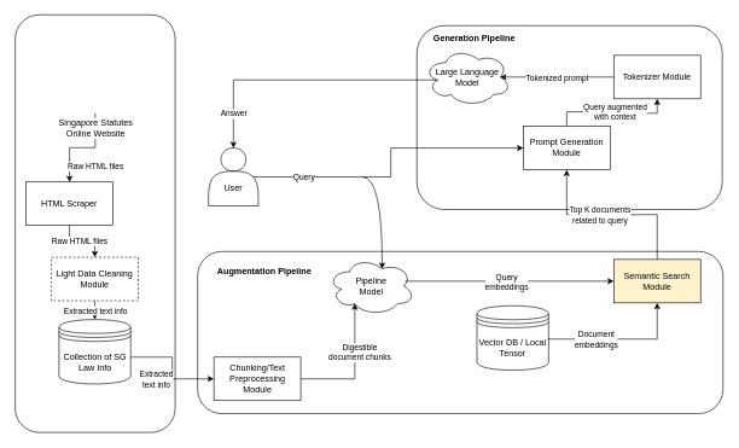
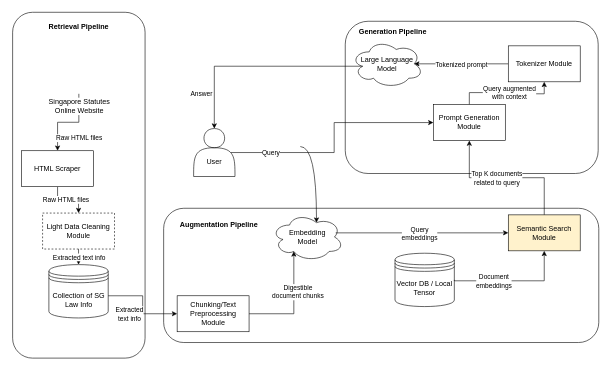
  <mxCell id="0" />
  <mxCell id="1" parent="0" />
  <mxCell id="2" value="" style="rounded=1;whiteSpace=wrap;html=1;fillColor=none;" vertex="1" parent="1"><mxGeometry x="575" y="35" width="422" height="254" as="geometry" /></mxCell>
  <mxCell id="3" value="" style="rounded=1;whiteSpace=wrap;html=1;fillColor=none;" vertex="1" parent="1"><mxGeometry x="272" y="347" width="726" height="224" as="geometry" /></mxCell>
  <mxCell id="4" value="" style="rounded=1;whiteSpace=wrap;html=1;fillColor=none;" vertex="1" parent="1"><mxGeometry x="20" y="20" width="221" height="577" as="geometry" /></mxCell>
  <mxCell id="5" style="edgeStyle=orthogonalEdgeStyle;rounded=0;orthogonalLoop=1;jettySize=auto;html=1;exitX=0.5;exitY=1;exitDx=0;exitDy=0;entryX=0.5;entryY=0;entryDx=0;entryDy=0;" edge="1" parent="1" source="7" target="14"><mxGeometry relative="1" as="geometry"><mxPoint x="475" y="108" as="targetPoint" /></mxGeometry></mxCell>
  <mxCell id="6" value="Raw HTML files" style="edgeLabel;html=1;align=center;verticalAlign=middle;resizable=0;points=[];" vertex="1" connectable="0" parent="5"><mxGeometry x="-0.125" relative="1" as="geometry"><mxPoint y="-1" as="offset" /></mxGeometry></mxCell>
  <mxCell id="7" value="HTML Scraper" style="rounded=0;whiteSpace=wrap;html=1;" vertex="1" parent="1"><mxGeometry x="35" y="251" width="120" height="60" as="geometry" /></mxCell>
  <mxCell id="8" style="edgeStyle=orthogonalEdgeStyle;rounded=0;orthogonalLoop=1;jettySize=auto;html=1;exitX=0.5;exitY=1;exitDx=0;exitDy=0;entryX=0.5;entryY=0;entryDx=0;entryDy=0;" edge="1" parent="1" source="10" target="7"><mxGeometry relative="1" as="geometry" /></mxCell>
  <mxCell id="9" value="Raw HTML files" style="edgeLabel;html=1;align=center;verticalAlign=middle;resizable=0;points=[];" vertex="1" connectable="0" parent="8"><mxGeometry x="-0.281" y="-1" relative="1" as="geometry"><mxPoint x="1" y="26" as="offset" /></mxGeometry></mxCell>
  <mxCell id="10" value="Singapore Statutes&lt;br&gt;Online Website" style="shape=image;html=1;verticalAlign=top;verticalLabelPosition=bottom;labelBackgroundColor=#ffffff;imageAspect=0;aspect=fixed;image=https://cdn1.iconfinder.com/data/icons/100-basic-for-user-interface/32/29-Screen-128.png" vertex="1" parent="1"><mxGeometry x="88" y="71" width="85" height="85" as="geometry" /></mxCell>
+ <mxCell id="11" value="Retrieval Pipeline" style="text;html=1;align=center;verticalAlign=middle;resizable=0;points=[];autosize=1;strokeColor=none;fillColor=none;fontStyle=1" vertex="1" parent="1"><mxGeometry x="74.5" y="32" width="111" height="26" as="geometry" /></mxCell>
  <mxCell id="12" style="edgeStyle=orthogonalEdgeStyle;rounded=0;orthogonalLoop=1;jettySize=auto;html=1;exitX=0.5;exitY=1;exitDx=0;exitDy=0;entryX=0.5;entryY=0;entryDx=0;entryDy=0;" edge="1" parent="1" source="14" target="17"><mxGeometry relative="1" as="geometry" /></mxCell>
  <mxCell id="13" value="Extracted text info" style="edgeLabel;html=1;align=center;verticalAlign=middle;resizable=0;points=[];" vertex="1" connectable="0" parent="12"><mxGeometry x="-0.34" y="-1" relative="1" as="geometry"><mxPoint x="1" y="4" as="offset" /></mxGeometry></mxCell>
  <mxCell id="14" value="Light Data Cleaning Module" style="rounded=0;whiteSpace=wrap;html=1;dashed=1;" vertex="1" parent="1"><mxGeometry x="70" y="355" width="120" height="60" as="geometry" /></mxCell>
  <mxCell id="15" value="" style="edgeStyle=orthogonalEdgeStyle;rounded=0;orthogonalLoop=1;jettySize=auto;html=1;exitX=0.995;exitY=0.584;exitDx=0;exitDy=0;exitPerimeter=0;" edge="1" parent="1" source="17" target="20"><mxGeometry relative="1" as="geometry" /></mxCell>
  <mxCell id="16" value="Extracted&lt;br&gt;text info" style="edgeLabel;html=1;align=center;verticalAlign=middle;resizable=0;points=[];" vertex="1" connectable="0" parent="15"><mxGeometry x="0.341" y="2" relative="1" as="geometry"><mxPoint x="-33" y="2" as="offset" /></mxGeometry></mxCell>
  <mxCell id="17" value="Collection of SG Law Info" style="shape=datastore;whiteSpace=wrap;html=1;" vertex="1" parent="1"><mxGeometry x="80.5" y="441" width="99" height="89" as="geometry" /></mxCell>
  <mxCell id="18" style="edgeStyle=orthogonalEdgeStyle;rounded=0;orthogonalLoop=1;jettySize=auto;html=1;exitX=1;exitY=0.5;exitDx=0;exitDy=0;entryX=0.31;entryY=0.8;entryDx=0;entryDy=0;entryPerimeter=0;" edge="1" parent="1" source="20" target="21"><mxGeometry relative="1" as="geometry"><mxPoint x="728.5" y="442" as="targetPoint" /></mxGeometry></mxCell>
  <mxCell id="19" value="Digestible&lt;br&gt;document chunks" style="edgeLabel;html=1;align=center;verticalAlign=middle;resizable=0;points=[];" vertex="1" connectable="0" parent="18"><mxGeometry x="-0.169" y="3" relative="1" as="geometry"><mxPoint x="7" y="-34" as="offset" /></mxGeometry></mxCell>
  <mxCell id="20" value="Chunking/Text Preprocessing Module" style="whiteSpace=wrap;html=1;" vertex="1" parent="1"><mxGeometry x="294.5" y="493" width="120" height="60" as="geometry" /></mxCell>
- <mxCell id="21" value="Pipeline&lt;br&gt;Model" style="ellipse;shape=cloud;whiteSpace=wrap;html=1;" vertex="1" parent="1"><mxGeometry x="452" y="355" width="120" height="80" as="geometry" /></mxCell>
+ <mxCell id="21" value="Embedding&lt;br&gt;Model" style="ellipse;shape=cloud;whiteSpace=wrap;html=1;" vertex="1" parent="1"><mxGeometry x="452" y="355" width="120" height="80" as="geometry" /></mxCell>
  <mxCell id="22" value="Vector DB / Local Tensor" style="shape=datastore;whiteSpace=wrap;html=1;" vertex="1" parent="1"><mxGeometry x="658" y="422" width="99" height="89" as="geometry" /></mxCell>
  <mxCell id="23" style="edgeStyle=orthogonalEdgeStyle;rounded=0;orthogonalLoop=1;jettySize=auto;html=1;exitX=1;exitY=0.5;exitDx=0;exitDy=0;entryX=0.5;entryY=1;entryDx=0;entryDy=0;" edge="1" parent="1" source="22" target="29"><mxGeometry relative="1" as="geometry"><mxPoint x="783" y="489.5" as="sourcePoint" /><mxPoint x="899.2" y="429" as="targetPoint" /><Array as="points"><mxPoint x="907" y="468" /></Array></mxGeometry></mxCell>
  <mxCell id="24" value="Document&lt;br&gt;embeddings" style="edgeLabel;html=1;align=center;verticalAlign=middle;resizable=0;points=[];" vertex="1" connectable="0" parent="23"><mxGeometry x="-0.335" y="1" relative="1" as="geometry"><mxPoint y="1" as="offset" /></mxGeometry></mxCell>
  <mxCell id="25" style="edgeStyle=orthogonalEdgeStyle;rounded=0;orthogonalLoop=1;jettySize=auto;html=1;exitX=0.892;exitY=0.413;exitDx=0;exitDy=0;exitPerimeter=0;entryX=0;entryY=0.5;entryDx=0;entryDy=0;" edge="1" parent="1" source="21" target="29"><mxGeometry relative="1" as="geometry"><mxPoint x="855.4" y="375" as="targetPoint" /></mxGeometry></mxCell>
  <mxCell id="26" value="Query&lt;br&gt;embeddings" style="edgeLabel;html=1;align=center;verticalAlign=middle;resizable=0;points=[];" vertex="1" connectable="0" parent="25"><mxGeometry x="-0.366" y="2" relative="1" as="geometry"><mxPoint x="48" y="3" as="offset" /></mxGeometry></mxCell>
  <mxCell id="27" style="edgeStyle=orthogonalEdgeStyle;rounded=0;orthogonalLoop=1;jettySize=auto;html=1;exitX=0.5;exitY=0;exitDx=0;exitDy=0;entryX=0.5;entryY=1;entryDx=0;entryDy=0;" edge="1" parent="1" source="29" target="32"><mxGeometry relative="1" as="geometry" /></mxCell>
  <mxCell id="28" value="Top K documents&lt;br&gt;related to query" style="edgeLabel;html=1;align=center;verticalAlign=middle;resizable=0;points=[];" vertex="1" connectable="0" parent="27"><mxGeometry x="0.094" y="-3" relative="1" as="geometry"><mxPoint x="-6" y="3" as="offset" /></mxGeometry></mxCell>
  <mxCell id="29" value="Semantic Search Module" style="rounded=0;whiteSpace=wrap;html=1;fillColor=#fff2cc;" vertex="1" parent="1"><mxGeometry x="847" y="358" width="120" height="60" as="geometry" /></mxCell>
  <mxCell id="30" style="edgeStyle=orthogonalEdgeStyle;rounded=0;orthogonalLoop=1;jettySize=auto;html=1;exitX=0.5;exitY=0;exitDx=0;exitDy=0;entryX=0.5;entryY=1;entryDx=0;entryDy=0;" edge="1" parent="1" source="32" target="35"><mxGeometry relative="1" as="geometry" /></mxCell>
  <mxCell id="31" value="Query augmented&lt;br&gt;with context" style="edgeLabel;html=1;align=center;verticalAlign=middle;resizable=0;points=[];" vertex="1" connectable="0" parent="30"><mxGeometry x="0.033" relative="1" as="geometry"><mxPoint as="offset" /></mxGeometry></mxCell>
  <mxCell id="32" value="Prompt Generation Module" style="rounded=0;whiteSpace=wrap;html=1;" vertex="1" parent="1"><mxGeometry x="722" y="174" width="120" height="60" as="geometry" /></mxCell>
  <mxCell id="33" style="edgeStyle=orthogonalEdgeStyle;rounded=0;orthogonalLoop=1;jettySize=auto;html=1;exitX=0;exitY=0.5;exitDx=0;exitDy=0;entryX=0.875;entryY=0.5;entryDx=0;entryDy=0;entryPerimeter=0;" edge="1" parent="1" source="35" target="38"><mxGeometry relative="1" as="geometry" /></mxCell>
  <mxCell id="34" value="Tokenized prompt" style="edgeLabel;html=1;align=center;verticalAlign=middle;resizable=0;points=[];" vertex="1" connectable="0" parent="33"><mxGeometry x="0.134" y="3" relative="1" as="geometry"><mxPoint x="10" y="-3" as="offset" /></mxGeometry></mxCell>
  <mxCell id="35" value="Tokenizer Module" style="rounded=0;whiteSpace=wrap;html=1;" vertex="1" parent="1"><mxGeometry x="847" y="76" width="120" height="60" as="geometry" /></mxCell>
  <mxCell id="36" style="edgeStyle=orthogonalEdgeStyle;rounded=0;orthogonalLoop=1;jettySize=auto;html=1;exitX=0.16;exitY=0.55;exitDx=0;exitDy=0;exitPerimeter=0;" edge="1" parent="1" source="38" target="40"><mxGeometry relative="1" as="geometry" /></mxCell>
  <mxCell id="37" value="Answer" style="edgeLabel;html=1;align=center;verticalAlign=middle;resizable=0;points=[];" vertex="1" connectable="0" parent="36"><mxGeometry x="-0.008" y="-2" relative="1" as="geometry"><mxPoint x="-96" y="48" as="offset" /></mxGeometry></mxCell>
  <mxCell id="38" value="Large Language Model" style="ellipse;shape=cloud;whiteSpace=wrap;html=1;" vertex="1" parent="1"><mxGeometry x="585" y="66" width="120" height="80" as="geometry" /></mxCell>
  <mxCell id="39" value="Augmentation Pipeline" style="text;html=1;align=center;verticalAlign=middle;resizable=0;points=[];autosize=1;strokeColor=none;fillColor=none;fontStyle=1" vertex="1" parent="1"><mxGeometry x="294.5" y="361" width="138" height="26" as="geometry" /></mxCell>
- <mxCell id="40" value="&lt;br&gt;&lt;div&gt;&lt;br&gt;&lt;/div&gt;&lt;div&gt;User&lt;/div&gt;" style="shape=actor;whiteSpace=wrap;html=1;" vertex="1" parent="1"><mxGeometry x="287" y="204" width="69" height="80" as="geometry" /></mxCell>
+ <mxCell id="40" value="&lt;br&gt;&lt;div&gt;&lt;br&gt;&lt;/div&gt;&lt;div&gt;User&lt;/div&gt;" style="shape=actor;whiteSpace=wrap;html=1;" vertex="1" parent="1"><mxGeometry x="322" y="214" width="69" height="80" as="geometry" /></mxCell>
  <mxCell id="41" style="edgeStyle=orthogonalEdgeStyle;rounded=0;orthogonalLoop=1;jettySize=auto;html=1;exitX=0.9;exitY=0.5;exitDx=0;exitDy=0;entryX=0;entryY=0.5;entryDx=0;entryDy=0;exitPerimeter=0;" edge="1" parent="1" source="40" target="32"><mxGeometry relative="1" as="geometry"><mxPoint x="561" y="252" as="sourcePoint" /></mxGeometry></mxCell>
  <mxCell id="42" value="Query" style="edgeLabel;html=1;align=center;verticalAlign=middle;resizable=0;points=[];" vertex="1" connectable="0" parent="41"><mxGeometry x="-0.751" y="2" relative="1" as="geometry"><mxPoint x="18" y="2" as="offset" /></mxGeometry></mxCell>
  <mxCell id="43" value="" style="endArrow=classic;html=1;rounded=0;entryX=0.625;entryY=0.2;entryDx=0;entryDy=0;entryPerimeter=0;edgeStyle=orthogonalEdgeStyle;curved=1;" edge="1" parent="1" target="21"><mxGeometry width="50" height="50" relative="1" as="geometry"><mxPoint x="500" y="244" as="sourcePoint" /><mxPoint x="600" y="308" as="targetPoint" /><Array as="points"><mxPoint x="527" y="244" /></Array></mxGeometry></mxCell>
  <mxCell id="44" value="Generation Pipeline" style="text;html=1;align=center;verticalAlign=middle;resizable=0;points=[];autosize=1;strokeColor=none;fillColor=none;fontStyle=1" vertex="1" parent="1"><mxGeometry x="592" y="40" width="123" height="26" as="geometry" /></mxCell>
